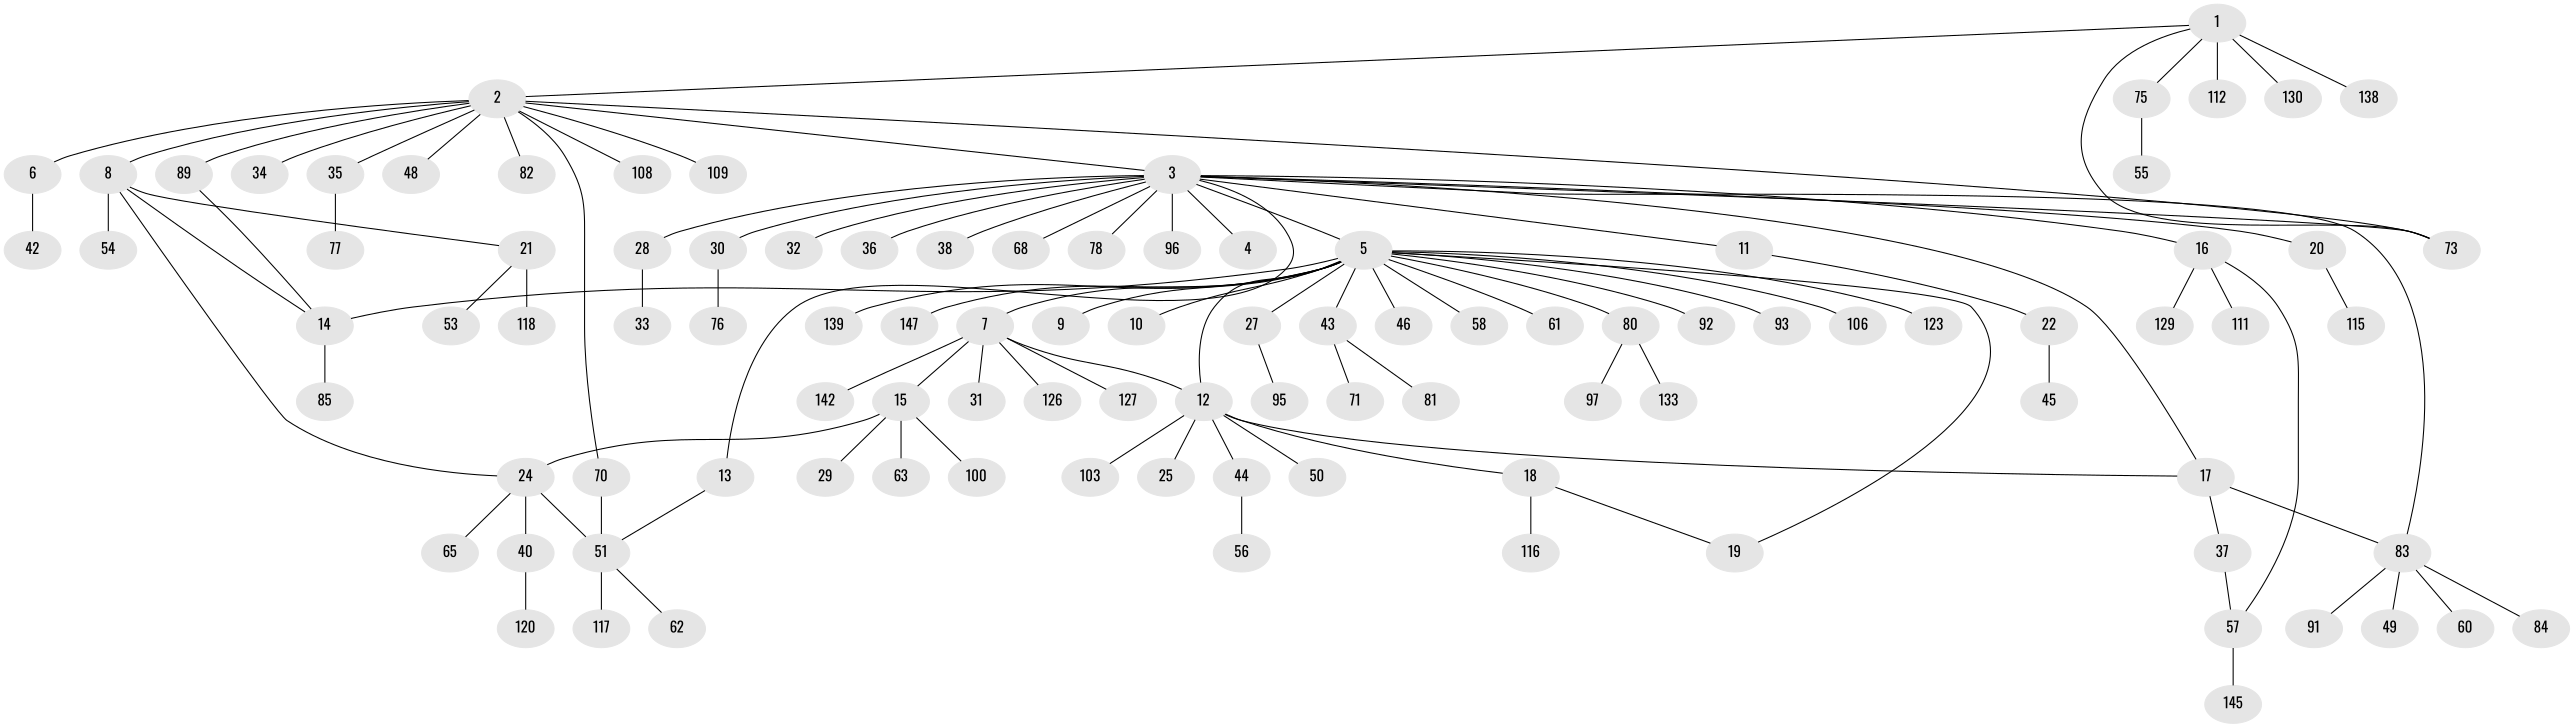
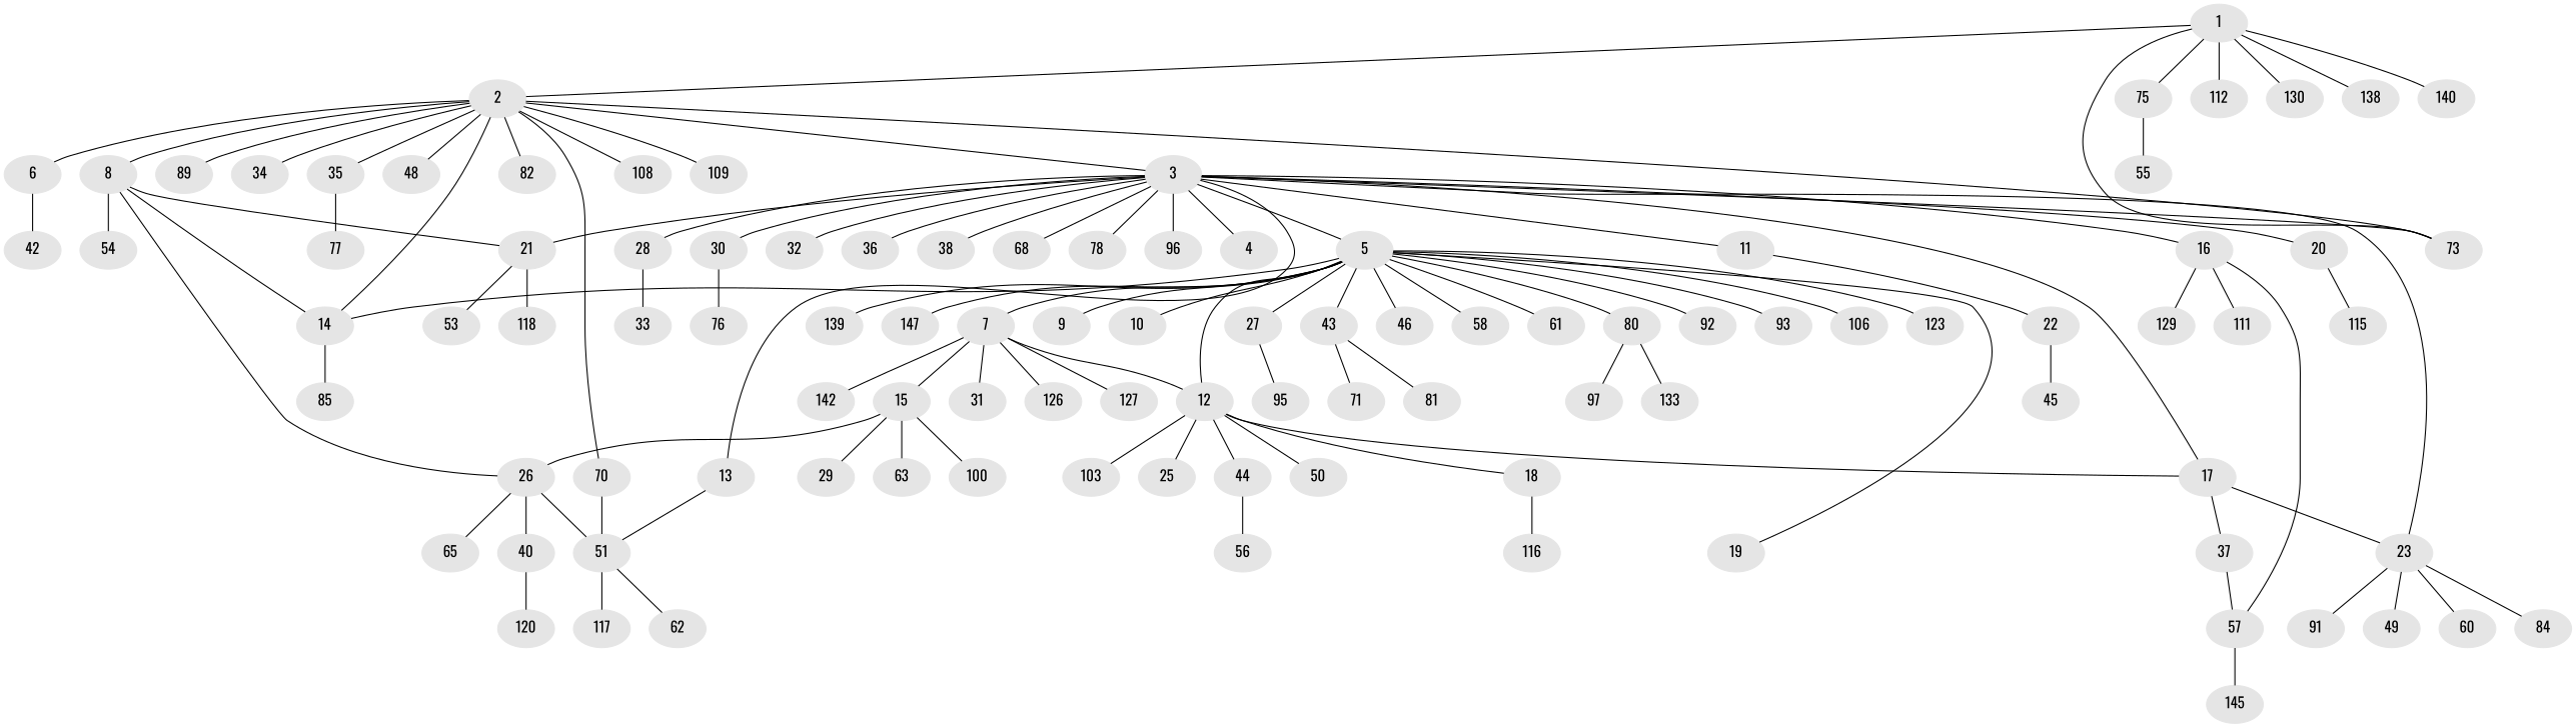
  graph {
    fontname=Oswald
    node [color=gray90 fontname=Oswald style=filled]
    edge [fontname=Oswald]
    1
    2
    73 [super="+76"]
    75
    112 [super="+122"]
    130
    138
+   140
    3
    6
    8
    14
    34
    35 [super="+86+52+67"]
    48
    70
    82 [super="+121"]
    89
    108
    109
    55
    4
    5 [super="+26"]
    11
    13
    16
    17 [super="+69+39+136"]
    20
    21
-   23 [label=83]
+   23
    28 [super="+143"]
    30 [super="+110+131+66"]
    32
    36
    38
    68
    78
    96
    42
-   24 [super="+94+90"]
+   24 [super="+94+90" label=26]
    54
    85 [super="+144"]
    77
    51
    7
    9
    10
    12
    19 [super="+64+88"]
    27
    43
    46
    58
    61 [super="+119"]
    80
    92 [super="+98"]
    93
    106
    123
    139
    147
    22
    57
    111
    129
    37 [super="+74+137+124+114"]
    115
    53
    118
    49 [super="+135"]
    60
    84
    91
    33
    n75 [label=76 super="+79"]
    15
    31 [super="+113"]
    126
    127 [super="+128"]
    142
    18
    25
    44
    50 [super="+59"]
    103
    95
    71
    81
    97 [super="+105"]
    133
    29
    63
    100
    40
    65
    45 [super="+102"]
    116
    56
    62
    117
    145
    120
    1 -- 2
    1 -- 73
    1 -- 75
    1 -- 112
    1 -- 130
    1 -- 138
+   1 -- 140
    2 -- 73
    2 -- 3
    2 -- 6
    2 -- 8
-   89 -- 14
+   2 -- 14
    2 -- 34
    2 -- 35
    2 -- 48
    2 -- 70
    2 -- 82
    2 -- 89
    2 -- 108
    2 -- 109
    75 -- 55
    3 -- 73
    3 -- 4
    3 -- 5
    3 -- 11
    3 -- 13
    3 -- 16
    3 -- 17
    3 -- 20
+   3 -- 21
    3 -- 23
    3 -- 28
    3 -- 30
    3 -- 32
    3 -- 36
    3 -- 38
    3 -- 68
    3 -- 78
    3 -- 96
    6 -- 42
    8 -- 14
    8 -- 21
    8 -- 24
    8 -- 54
    14 -- 85
    35 -- 77
    70 -- 51
    5 -- 14
    5 -- 7
    5 -- 9
    5 -- 10
    5 -- 12
    5 -- 19
    5 -- 27
    5 -- 43
    5 -- 46
    5 -- 58
    5 -- 61
    5 -- 80
    5 -- 92
    5 -- 93
    5 -- 106
    5 -- 123
    5 -- 139
    5 -- 147
    11 -- 22
    13 -- 51
    16 -- 57
    16 -- 111
    16 -- 129
    17 -- 23
    17 -- 37
    20 -- 115
    21 -- 53
    21 -- 118
    23 -- 49
    23 -- 60
    23 -- 84
    23 -- 91
    28 -- 33
    30 -- n75
    24 -- 51
    24 -- 40
    24 -- 65
    51 -- 62
    51 -- 117
    7 -- 12
    7 -- 15
    7 -- 31
    7 -- 126
    7 -- 127
    7 -- 142
    12 -- 17
    12 -- 18
    12 -- 25
    12 -- 44
    12 -- 50
    12 -- 103
    27 -- 95
    43 -- 71
    43 -- 81
    80 -- 97
    80 -- 133
    22 -- 45
    57 -- 145
    37 -- 57
    15 -- 24
    15 -- 29
    15 -- 63
    15 -- 100
-   18 -- 19
    18 -- 116
    44 -- 56
    40 -- 120
  }
